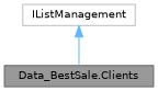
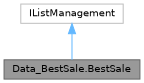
  digraph {
    node [fontname=Helvetica fontsize=10 shape=box style=filled]
-   n1 [color=gray40 fillcolor=grey60 fontcolor=black height=0.2 label="Data_BestSale.Clients" width=0.4]
+   n1 [color=gray40 fillcolor=grey60 fontcolor=black height=0.2 label="Data_BestSale.BestSale" width=0.4]
    n2 [color=grey75 fillcolor=white height=0.2 label=IListManagement width=0.4]
    n2 -> n1 [color=steelblue1 dir=back fontname=Helvetica fontsize=10 labelfontname=Helvetica labelfontsize=10 style=solid]
  }
